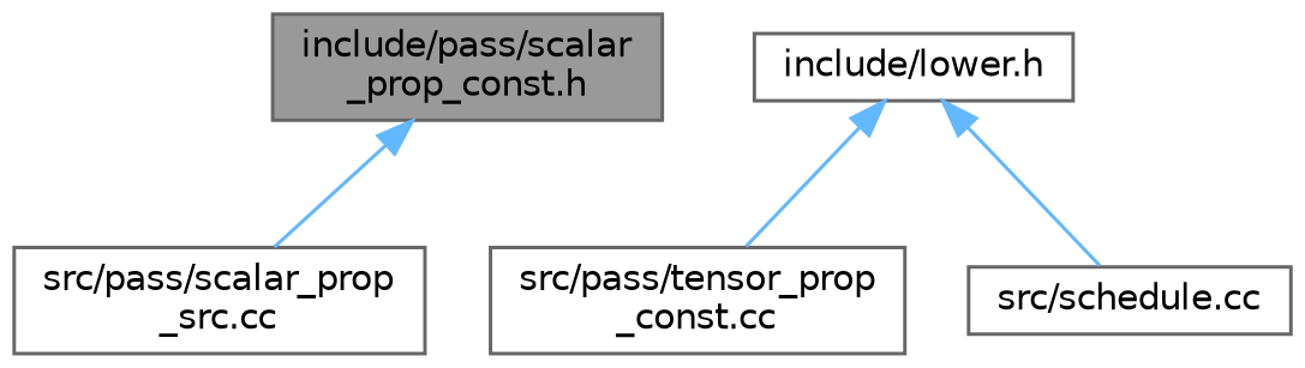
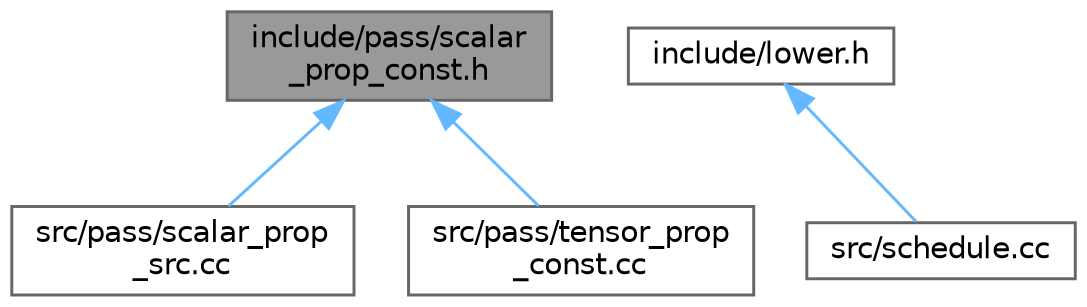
  digraph {
    node [color=grey40 fillcolor=white fontname=Helvetica fontsize=10 shape=box style=filled]
    edge [color=steelblue1 dir=back fontname=Helvetica fontsize=10 labelfontname=Helvetica labelfontsize=10 style=solid]
    n1 [color=gray40 fillcolor=grey60 fontcolor=black height=0.2 label="include/pass/scalar\l_prop_const.h" width=0.4]
    n2 [height=0.2 label="src/pass/scalar_prop\l_src.cc" width=0.4]
    n3 [height=0.2 label="src/pass/tensor_prop\l_const.cc" width=0.4]
    n4 [height=0.2 label="include/lower.h" width=0.4]
    n5 [height=0.2 label="src/schedule.cc" width=0.4]
    n1 -> n2
-   n4 -> n3
+   n1 -> n3
    n4 -> n5
  }
